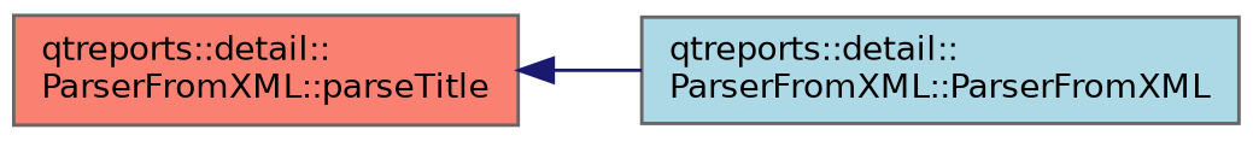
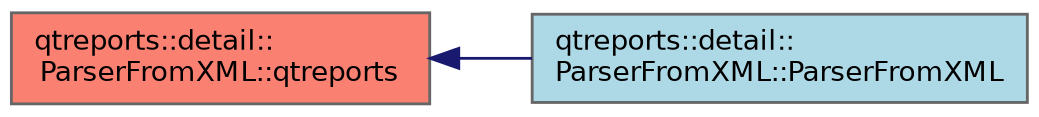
  digraph {
    rankdir=LR
    node [color=gray40 fontname=Helvetica fontsize=10 shape=record style=filled]
-   n1 [fillcolor=salmon fontcolor=black height=0.2 label="qtreports::detail::\lParserFromXML::parseTitle" width=0.4]
+   n1 [fillcolor=salmon fontcolor=black height=0.2 label="qtreports::detail::\lParserFromXML::qtreports" width=0.4]
    n2 [height=0.2 label="qtreports::detail::\lParserFromXML::ParserFromXML" width=0.4 fillcolor=lightblue]
    n1 -> n2 [color=midnightblue dir=back fontname=Helvetica fontsize=10 labelfontname=Helvetica labelfontsize=10 style=solid]
  }
